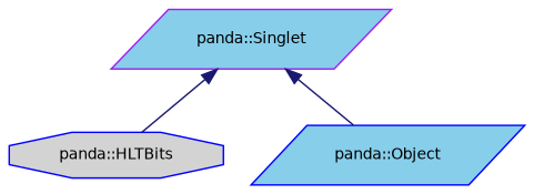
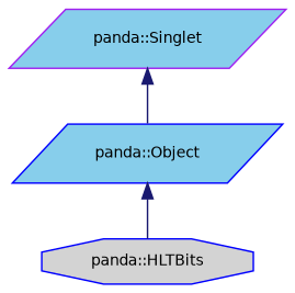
  digraph {
    node [color=blue fillcolor=skyblue fontname=Helvetica fontsize=10 shape=parallelogram style=filled]
    edge [color=midnightblue dir=back fontname=Helvetica fontsize=10 labelfontname=Helvetica labelfontsize=10 style=solid]
    n1 [fillcolor=lightgrey fontcolor=black height=0.2 label="panda::HLTBits" shape=octagon width=0.4]
    n2 [color=purple height=0.2 label="panda::Singlet" width=0.4]
    n3 [height=0.2 label="panda::Object" width=0.4]
-   n2 -> n1
+   n3 -> n1
    n2 -> n3
  }
